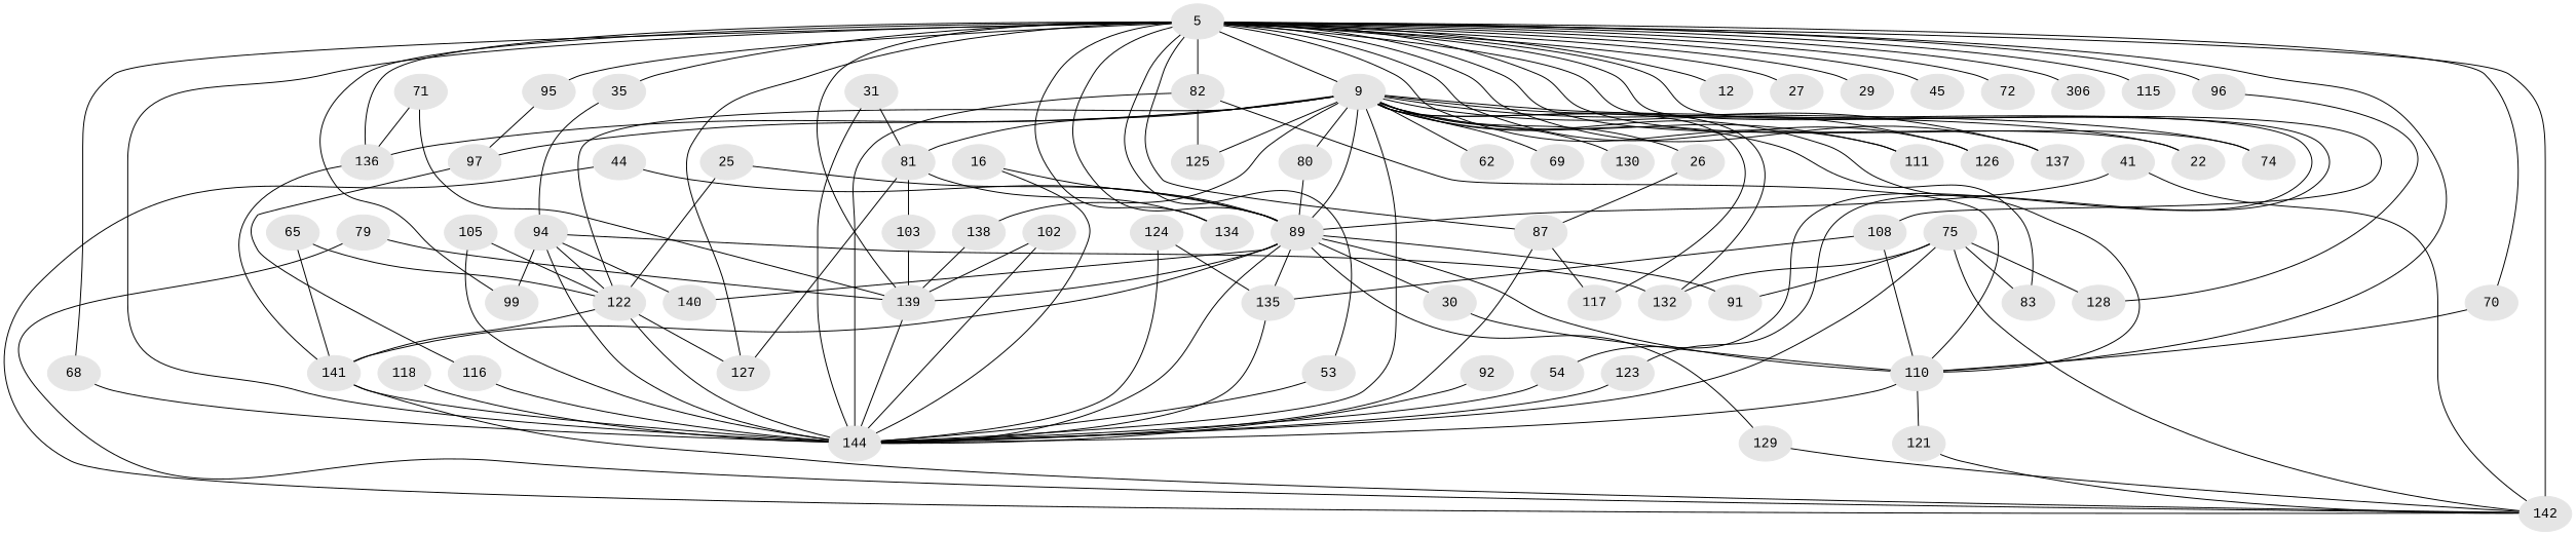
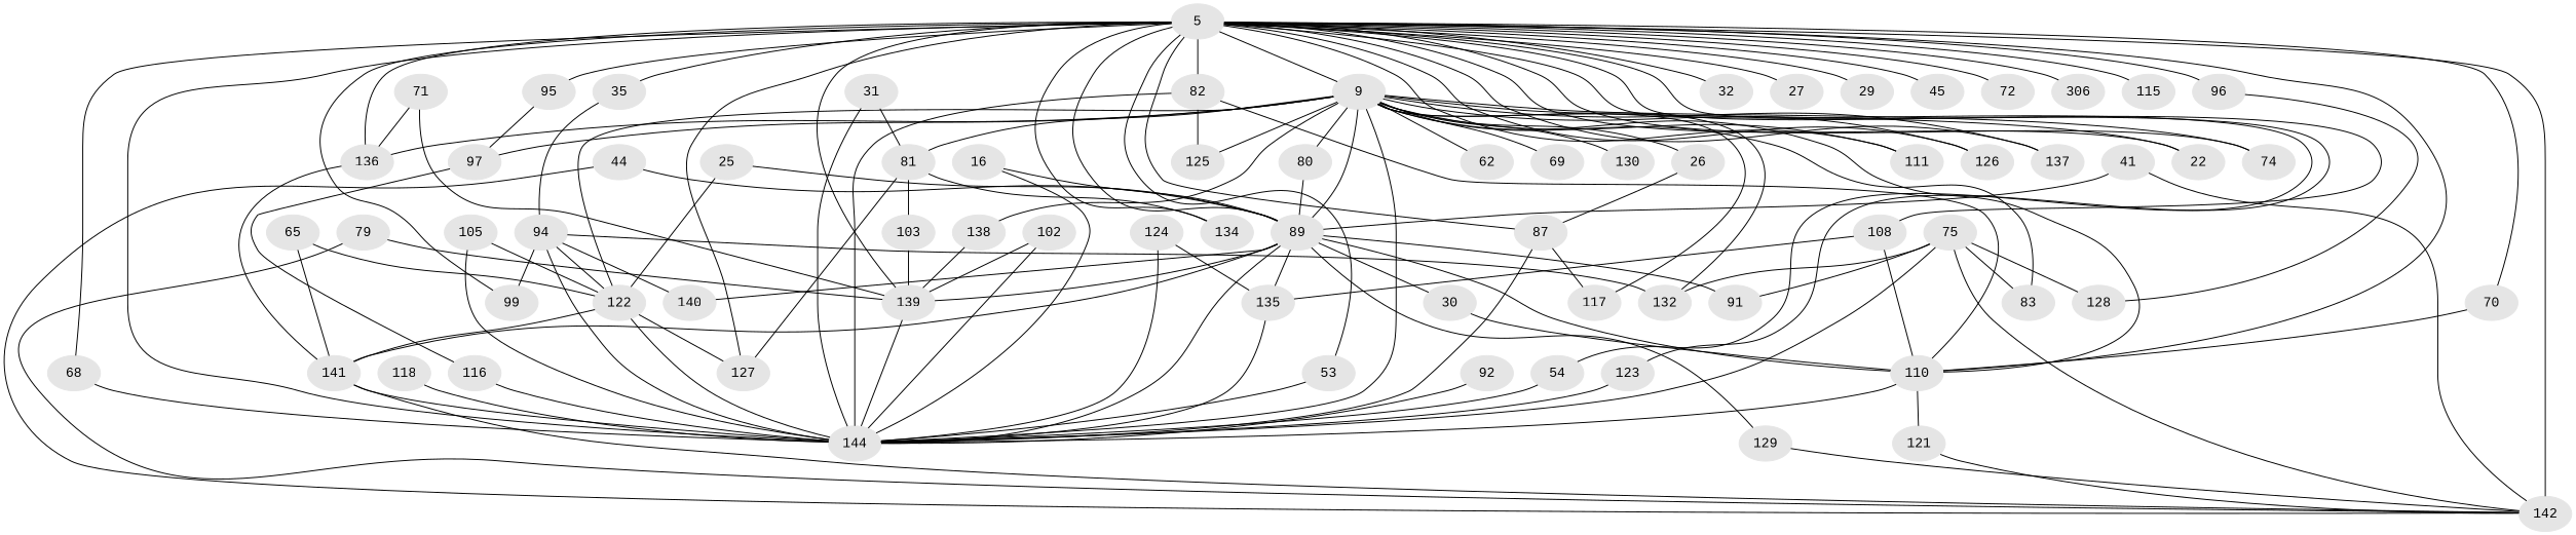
  graph {
    fontname="Liberation Mono"
    node [color=gray90 fontname="Liberation Mono" style=filled]
    edge [fontname="Liberation Mono"]
    5 [super="+2+4"]
    9 [super="+6"]
-   12
+   12 [label=32]
    22
    27
    29
    35
    45
    53
    54
    68
    70
    72
    74
    82 [super="+47+19+38"]
    87 [super="+18"]
    89 [super="+78+84+86"]
    95 [super="+51"]
    96
    99
    n21 [label=306]
    108 [super="+48"]
    110 [super="+58+88"]
    111
    115
    123 [super="+109"]
    126
    127 [super="+61"]
    134
    136 [super="+52+39"]
    137
    139 [super="+59+107+104+93"]
    142 [super="+76+57+131+113"]
    144 [super="+120+143+7"]
    26
    62
    69
    80
    81 [super="+14"]
    83
    97 [super="+66"]
    117
    122 [super="+50+55+114+43+100"]
    125
    130
    132 [super="+101"]
    138
    94 [super="+46+42"]
    30
    141 [super="+40+56"]
    91
    129
    135 [super="+133+90"]
    140
    128
    121
    103
    116
    16
    25
    31
    41
    44
    65
    71
    75
    79
    92
    102
    105
    118
    124
    5 -- 9 [weight=8]
    5 -- 12 [weight=2]
    5 -- 22
    5 -- 27
    5 -- 29 [weight=2]
    5 -- 35
    5 -- 45 [weight=2]
    5 -- 53
    5 -- 54
    5 -- 68
    5 -- 70
    5 -- 72 [weight=2]
    5 -- 74
    5 -- 82 [weight=3]
    5 -- 87 [weight=2]
    5 -- 89 [weight=14]
    5 -- 95 [weight=3]
    5 -- 96 [weight=2]
    5 -- 99
    5 -- n21
    5 -- 108
    5 -- 110
    5 -- 111
    5 -- 115 [weight=2]
    5 -- 123 [weight=2]
    5 -- 126
    5 -- 127
    5 -- 134
    5 -- 136
    5 -- 137
    5 -- 139 [weight=7]
    5 -- 142 [weight=8]
    5 -- 144 [weight=10]
    9 -- 22
    9 -- 74
    9 -- 89 [weight=6]
    9 -- 110
    9 -- 111
    9 -- 126
    9 -- 136 [weight=3]
    9 -- 137
    9 -- 144 [weight=5]
    9 -- 26
    9 -- 62 [weight=2]
    9 -- 69
    9 -- 80
    9 -- 81 [weight=3]
    9 -- 83
    9 -- 97 [weight=2]
    9 -- 117
    9 -- 122 [weight=4]
    9 -- 125
    9 -- 130 [weight=2]
    9 -- 132
    9 -- 138
    35 -- 94
    53 -- 144
    54 -- 144
    68 -- 144
    70 -- 110
    82 -- 110
    82 -- 144 [weight=2]
    82 -- 125
    87 -- 144
    87 -- 117
    89 -- 110 [weight=2]
    89 -- 139
    89 -- 144 [weight=5]
    89 -- 30
    89 -- 141
    89 -- 91
    89 -- 129
    89 -- 135 [weight=4]
    89 -- 140
    95 -- 97
    96 -- 128
    108 -- 110
    108 -- 135
    110 -- 144 [weight=3]
    110 -- 121
    123 -- 144 [weight=2]
    136 -- 141
    139 -- 144
    26 -- 87
    80 -- 89
    81 -- 127
    81 -- 134
    81 -- 103
    97 -- 116
    122 -- 127
    122 -- 144 [weight=3]
    122 -- 141
    138 -- 139
    94 -- 99
    94 -- 144 [weight=4]
    94 -- 122
    94 -- 132
    94 -- 140
    30 -- 110
    141 -- 142
    141 -- 144 [weight=4]
    129 -- 142
    135 -- 144
    121 -- 142
    103 -- 139
    116 -- 144
    16 -- 89
    16 -- 144
    25 -- 89
    25 -- 122
    31 -- 144
    31 -- 81
    41 -- 89
    41 -- 142
    44 -- 89
    44 -- 142
    65 -- 122
    65 -- 141
    71 -- 136
    71 -- 139
    75 -- 142
    75 -- 144 [weight=2]
    75 -- 83
    75 -- 132
    75 -- 91
    75 -- 128
    79 -- 139
    79 -- 142
    92 -- 144 [weight=2]
    102 -- 139
    102 -- 144
    105 -- 144
    105 -- 122
    118 -- 144 [weight=2]
    124 -- 144
    124 -- 135
  }
